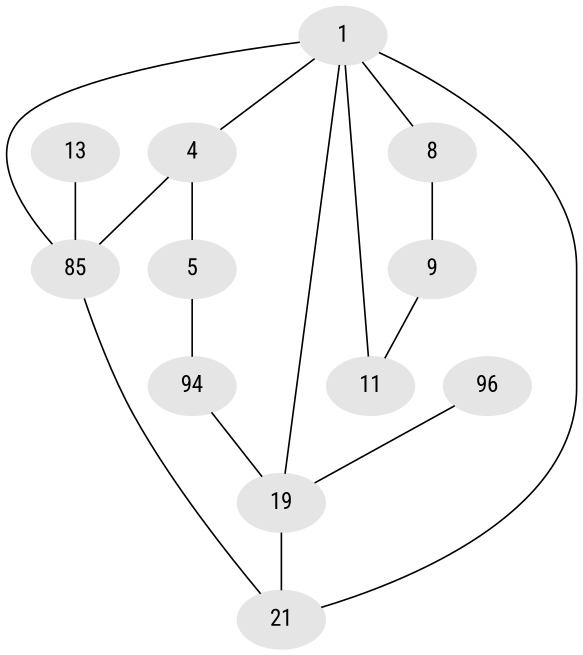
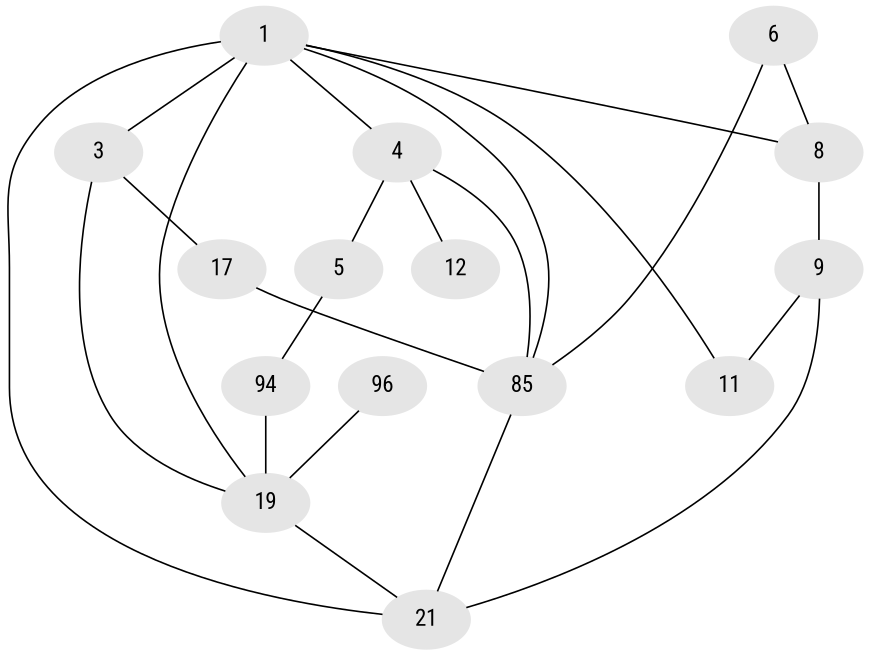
  graph {
    fontname="Roboto Condensed"
    node [color=gray90 fontname="Roboto Condensed" style=filled]
    edge [fontname="Roboto Condensed" weight=1.0]
    1
+   3
    4
    8
    11
    n6 [label=85]
    19
    21
-   13
+   13 [label=17]
    5
+   12
    9
+   6
    n14 [label=94]
    n15 [label=96]
+   1 -- 3
    1 -- 4
    1 -- 8
    1 -- 11
    1 -- n6
    1 -- 19
    1 -- 21 [weight=2.0]
+   3 -- 19
+   3 -- 13
    4 -- n6
    4 -- 5
+   4 -- 12
    8 -- 9
    n6 -- 21 [weight=2.0]
    19 -- 21
    13 -- n6
    5 -- n14
    9 -- 11
+   9 -- 21
+   6 -- 8
+   6 -- n6
    n14 -- 19
    n15 -- 19
  }
